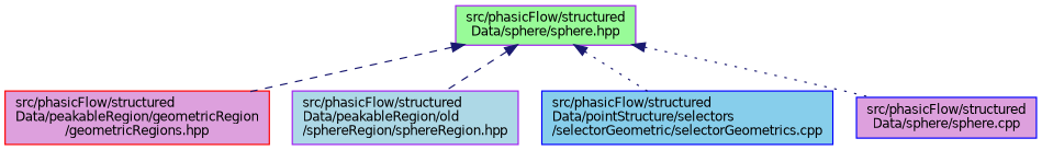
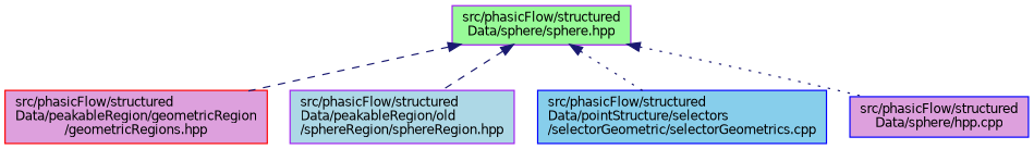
  digraph {
    fontname="DejaVu Sans"
    node [color=purple fillcolor=plum fontname="DejaVu Sans" fontsize=10 shape=record style=filled]
    edge [color=midnightblue dir=back fontname="DejaVu Sans" fontsize=10 labelfontname=Helvetica labelfontsize=10 style=dashed]
    n1 [fillcolor=palegreen fontcolor=black height=0.2 label="src/phasicFlow/structured\lData/sphere/sphere.hpp" width=0.4]
    n2 [color=red height=0.2 label="src/phasicFlow/structured\lData/peakableRegion/geometricRegion\l/geometricRegions.hpp" width=0.4]
    n3 [fillcolor=lightblue height=0.2 label="src/phasicFlow/structured\lData/peakableRegion/old\l/sphereRegion/sphereRegion.hpp" width=0.4]
    n4 [color=blue fillcolor=skyblue height=0.2 label="src/phasicFlow/structured\lData/pointStructure/selectors\l/selectorGeometric/selectorGeometrics.cpp" width=0.4]
-   n5 [color=blue height=0.2 label="src/phasicFlow/structured\lData/sphere/sphere.cpp" width=0.4]
+   n5 [color=blue height=0.2 label="src/phasicFlow/structured\lData/sphere/hpp.cpp" width=0.4]
    n1 -> n2
    n1 -> n3
    n1 -> n4 [style=dotted]
    n1 -> n5 [style=dotted]
  }
